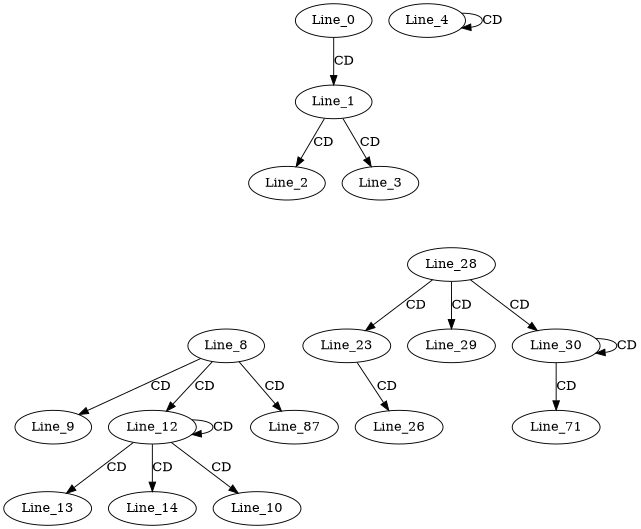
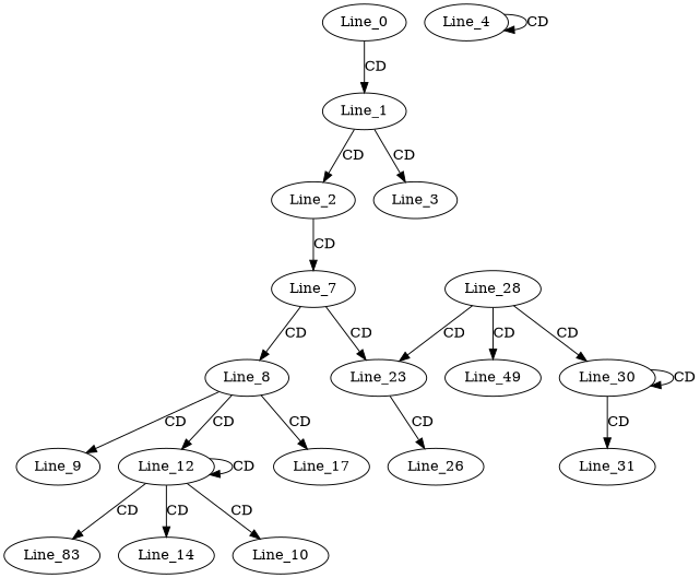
  digraph {
    Line_0
    Line_1
    Line_2
    Line_3
+   Line_7
    Line_4
    Line_8
    Line_23
    Line_9
    Line_12
-   Line_17 [label=Line_87]
+   Line_17
    Line_26
-   Line_13
+   Line_13 [label=Line_83]
    Line_14
    n15 [label=Line_10]
    Line_28
-   Line_29
+   Line_29 [label=Line_49]
    Line_30
-   Line_31 [label=Line_71]
+   Line_31
    Line_0 -> Line_1 [label=CD]
    Line_1 -> Line_2 [label=CD]
    Line_1 -> Line_3 [label=CD]
+   Line_2 -> Line_7 [label=CD]
+   Line_7 -> Line_8 [label=CD]
+   Line_7 -> Line_23 [label=CD]
    Line_4 -> Line_4 [label=CD]
    Line_8 -> Line_9 [label=CD]
    Line_8 -> Line_12 [label=CD]
    Line_8 -> Line_17 [label=CD]
    Line_23 -> Line_26 [label=CD]
    Line_12 -> Line_12 [label=CD]
    Line_12 -> Line_13 [label=CD]
    Line_12 -> Line_14 [label=CD]
    Line_12 -> n15 [label=CD]
    Line_28 -> Line_23 [label=CD]
    Line_28 -> Line_29 [label=CD]
    Line_28 -> Line_30 [label=CD]
    Line_30 -> Line_30 [label=CD]
    Line_30 -> Line_31 [label=CD]
  }
